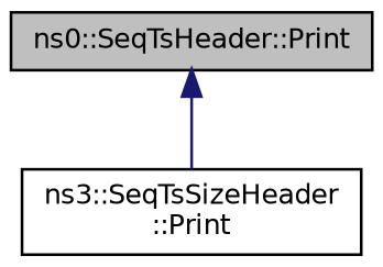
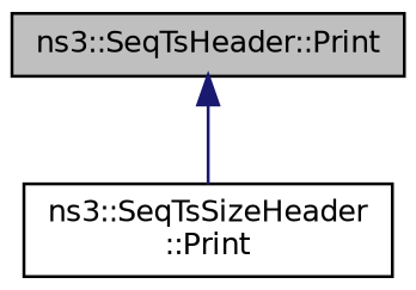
  digraph {
    rankdir=TB
    node [color=black fontname=Helvetica fontsize=10 shape=record style=filled]
-   n1 [fillcolor=grey75 fontcolor=black height=0.2 label="ns0::SeqTsHeader::Print" width=0.4]
+   n1 [fillcolor=grey75 fontcolor=black height=0.2 label="ns3::SeqTsHeader::Print" width=0.4]
    n2 [fillcolor=white height=0.2 label="ns3::SeqTsSizeHeader\l::Print" width=0.4]
    n1 -> n2 [color=midnightblue dir=back fontname=Helvetica fontsize=10 labelfontname=Helvetica labelfontsize=10 style=solid]
  }
